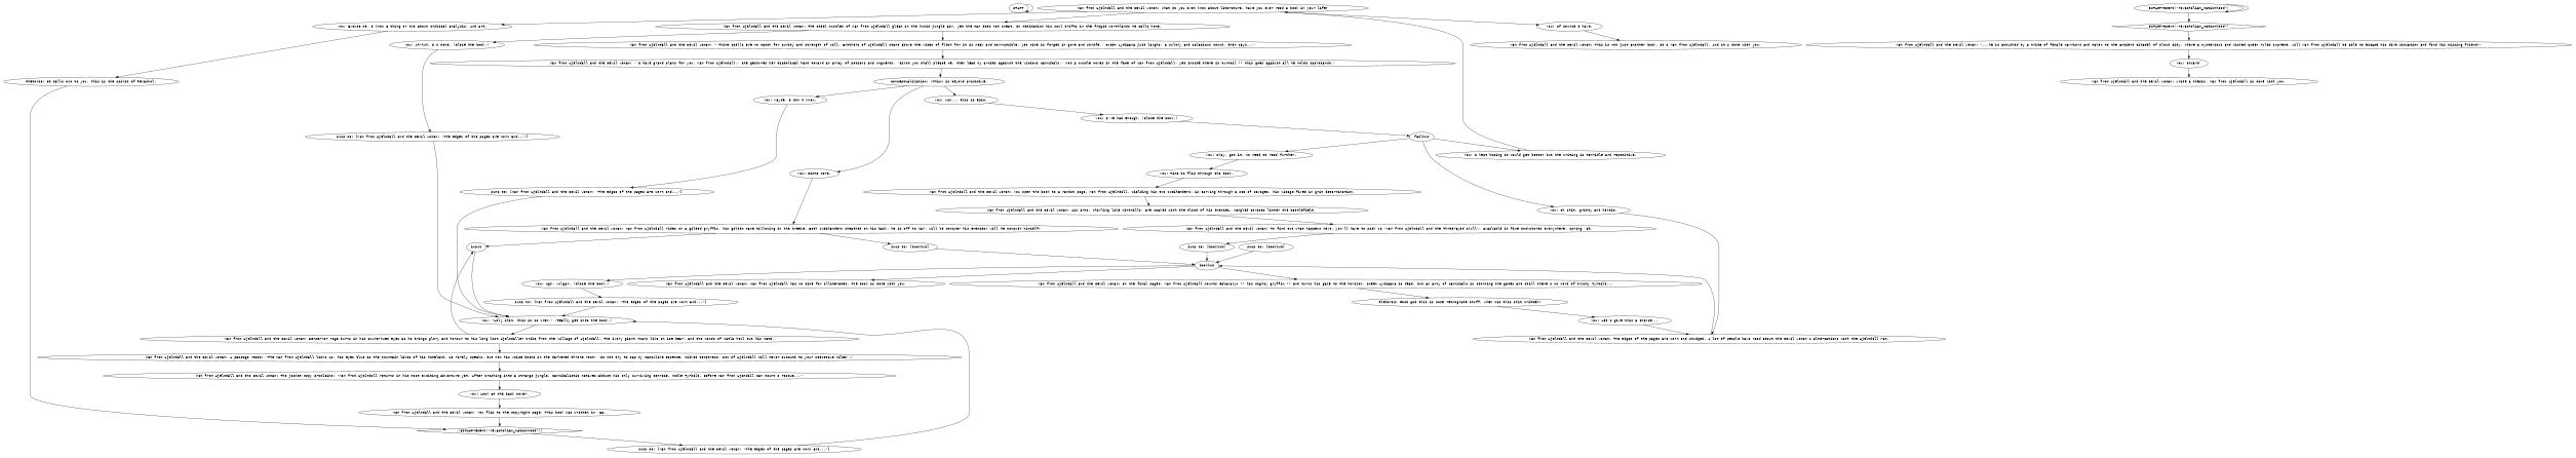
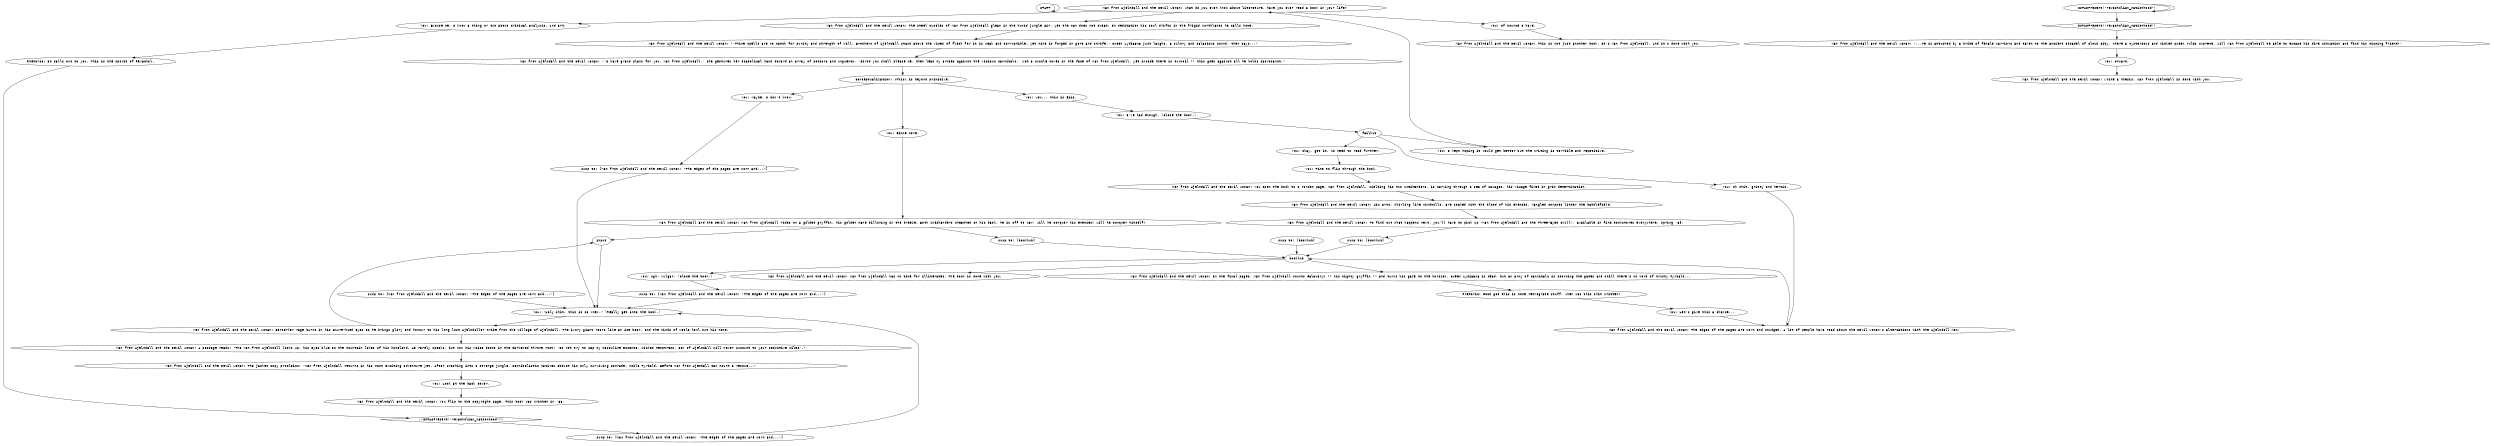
  digraph {
    fontname="DejaVu Sans Mono"
    node [fontname="DejaVu Sans Mono"]
    edge [fontname="DejaVu Sans Mono"]
    n1 [label=START]
    n2 [label=input]
    n3 [label="You: \"Holy shit, this is so *me*!\" (Really get into the book.)"]
    n4 [label="Man from Hjelmdall and the Devil Woman: Berserker rage burns in his azure-hued eyes as he brings glory and honour to his long lost Hjelmdaller tribe from the village of Hjelmdall. The ivory giant roars like an ice bear, and the winds of Katla howl out his name."]
    n5 [label="You: Okay, got it. No need to read further."]
    n6 [label="You: Time to flip through the book."]
    n7 [label="Man from Hjelmdall and the Devil Woman: You open the book to a random page. Man from Hjelmdall, wielding his two zweihänders, is carving through a sea of savages, his visage fixed in grim determination."]
    n8 [label="You: Ugh, vulgar. (Close the book.)"]
    n9 [label="Jump to: [Man from Hjelmdall and the Devil Woman: \"The edges of the pages are worn and...\"]"]
    n10 [label="You: Look at the back cover."]
    n11 [label="Man from Hjelmdall and the Devil Woman: You flip to the copyright page. This book was written in '38."]
    n12 [label="!(IsTHCPresent(\"revacholian_nationhood\"))" shape=diamond]
    n13 [label="Man from Hjelmdall and the Devil Woman: \"...he is ambushed by a tribe of female warriors and taken to the ancient citadel of Cloud City, where a mysterious and wicked queen rules supreme. Will Man from Hjelmdall be able to escape his dire situation and find his missing friend?\""]
    n14 [label="You: Onward!"]
    n15 [label="Man from Hjelmdall and the Devil Woman: Write a thesis. Man from Hjelmdall is done with you."]
    n16 [label="Rhetoric: It calls out to you. This is the spirit of Revachol."]
    n17 [label="Jump to: [Man from Hjelmdall and the Devil Woman: \"The edges of the pages are worn and...\"]"]
    n18 [label="Man from Hjelmdall and the Devil Woman: The steel muscles of Man from Hjelmdall gleam in the humid jungle air, yet the man does not sweat. In meditation his soul drifts in the frigid Northlands he calls home."]
    n19 [label="Man from Hjelmdall and the Devil Woman: \"'Thine spells are no match for purity and strength of will. Brothers of Hjelmdall stand above the vices of flesh for it is weak and corruptible, yet mine is forged in gore and strife.' Queen Lydiaana just laughs, a sultry and salacious sound, then says...\""]
-   n20 [label="You: Uh-huh. I'm done. (Close the book.)"]
    n21 [label="Man from Hjelmdall and the Devil Woman: \"'I have grand plans for you, Man from Hjelmdall.' She gestures her diabolical hand toward an array of potions and unguents. 'First you shall please me, then lead my armies against the vicious cannibals.' Not a muscle moves in the face of Man from Hjelmdall, yet inside there is turmoil -- this goes against all he holds sacrosanct.\""]
    n22 [label="Jump to: [Man from Hjelmdall and the Devil Woman: \"The edges of the pages are worn and...\"]"]
    n23 [label="You: Maybe, I don't know."]
    n24 [label="Jump to: [Man from Hjelmdall and the Devil Woman: \"The edges of the pages are worn and...\"]"]
    n25 [label="You: I kept hoping it would get better but the writing is terrible and repetitive."]
    n26 [label="Man from Hjelmdall and the Devil Woman: What do you even know about literature, have you ever read a book in your life?"]
    n27 [label="You: Of course I have."]
    n28 [label="You: Excuse me, I know a thing or two about critical analysis. And art."]
    n29 [label="You: Let's give this a chance..."]
    n30 [label="Man from Hjelmdall and the Devil Woman: The edges of the pages are worn and smudged. A lot of people have read about the Devil Woman's altercations with the Hjelmdall Man."]
    n31 [label=bookhub]
    n32 [label="Man from Hjelmdall and the Devil Woman: The jacket copy proclaims: \"Man from Hjelmdall returns in his most exciting adventure yet! After crashing into a strange jungle, cannibalistic natives abduct his only surviving comrade, noble Tyrbald. Before Man from Hjemdall can mount a rescue...\""]
    n33 [label="Conceptualization: *This* is beyond primitive."]
    n34 [label="Man from Hjelmdall and the Devil Woman: A passage reads: \"The Man from Hjelmdall looks up, his eyes blue as the mountain lakes of his homeland. He rarely speaks, but now his voice booms in the darkened throne room: 'Do not try to sap my masculine essence, wicked temptress! Son of Hjelmdall will never succumb to your seductive wiles'.\""]
    n35 [label="Man from Hjelmdall and the Devil Woman: In the final pages, Man from Hjelmdall mounts Galawaryn -- his mighty gryffin -- and turns his gaze to the horizon. Queen Lydiaana is dead, but an army of cannibals is storming the gates and still there's no word of trusty Tyrbald..."]
    n36 [label="Man from Hjelmdall and the Devil Woman: Man from Hjelmdall has no time for illiterates. The book is done with you."]
    n37 [label="You: Gimme more!"]
    n38 [label="Man from Hjelmdall and the Devil Woman: Man from Hjelmdall rides on a gilded gryffin, his golden mane billowing in the breeze. Both zweihänders sheathed on his back, he is off to war. Will he conquer his enemies? Will he conquer himself?"]
    n39 [label="Jump to: [bookhub]"]
    n40 [label="You: I've had enough. (Close the book.)"]
    n41 [label=failhub]
    n42 [label="You: Oh shit, gritty and heroic."]
    n43 [label="Rhetoric: Good god this is some retrograde stuff. When was this shit written?"]
    n44 [label="Man from Hjelmdall and the Devil Woman: His arms, whirling like windmills, are soaked with the blood of his enemies. Mangled corpses litter the battlefield."]
    n45 [label="Man from Hjelmdall and the Devil Woman: To find out what happens next, you'll have to pick up \"Man from Hjelmdall and the Three-Eyed Skull\", available in fine bookstores everywhere, spring '39."]
    n46 [label="Jump to: [bookhub]"]
    n47 [label="IsTHCPresent(\"revacholian_nationhood\")"]
    n48 [label="IsTHCPresent(\"revacholian_nationhood\")" shape=diamond]
    n49 [label="Jump to: [bookhub]"]
    n50 [label="Man from Hjelmdall and the Devil Woman: This is not just another book. It's Man from Hjelmdall. And it's done with you."]
    n51 [label="You: Wow... this is epic!"]
    n1 -> n1
    n2 -> n3
    n3 -> n4
    n4 -> n2
    n4 -> n34
    n5 -> n6
    n6 -> n7
    n7 -> n44
    n8 -> n9
    n9 -> n3
    n10 -> n11
    n11 -> n12
    n12 -> n17
    n13 -> n14
    n14 -> n15
    n16 -> n12
    n17 -> n3
    n18 -> n19
-   n18 -> n20
    n19 -> n21
-   n20 -> n22
    n21 -> n33
    n22 -> n3
    n23 -> n24
    n24 -> n3
    n25 -> n26
    n26 -> n18
    n26 -> n27
    n26 -> n28
    n27 -> n50
    n28 -> n16
    n29 -> n30
    n30 -> n31
    n31 -> n8
    n31 -> n35
    n31 -> n36
    n32 -> n10
    n33 -> n23
    n33 -> n37
    n33 -> n51
    n34 -> n32
    n35 -> n43
    n37 -> n38
    n38 -> n2
    n38 -> n39
    n39 -> n31
    n40 -> n41
    n41 -> n5
    n41 -> n25
    n41 -> n42
    n42 -> n30
    n43 -> n29
    n44 -> n45
    n45 -> n46
    n46 -> n31
    n47 -> n47
    n47 -> n48
    n48 -> n13
    n49 -> n31
    n51 -> n40
  }
